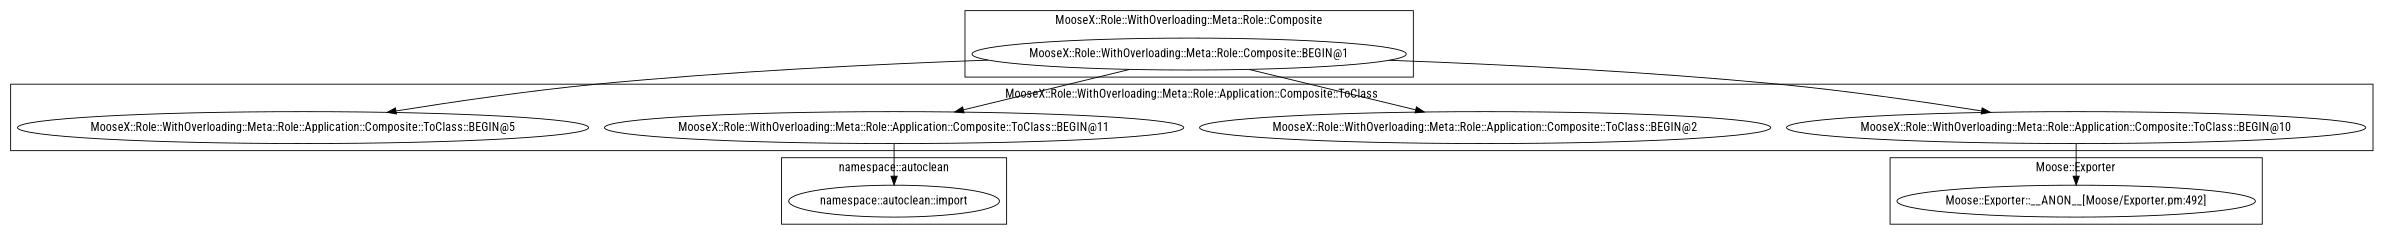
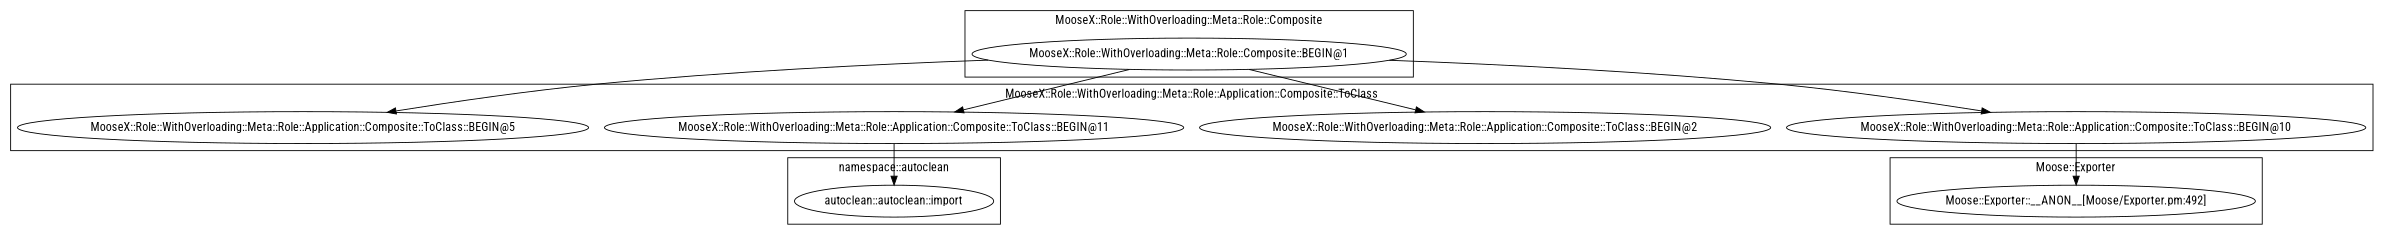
  digraph {
    fontname="Roboto Condensed"
    node [fontname="Roboto Condensed"]
    edge [fontname="Roboto Condensed"]
    "MooseX::Role::WithOverloading::Meta::Role::Application::Composite::ToClass::BEGIN@11"
    "MooseX::Role::WithOverloading::Meta::Role::Application::Composite::ToClass::BEGIN@2"
    "MooseX::Role::WithOverloading::Meta::Role::Application::Composite::ToClass::BEGIN@10"
    "MooseX::Role::WithOverloading::Meta::Role::Application::Composite::ToClass::BEGIN@5"
    "MooseX::Role::WithOverloading::Meta::Role::Composite::BEGIN@1"
    "Moose::Exporter::__ANON__[Moose/Exporter.pm:492]"
-   "namespace::autoclean::import"
+   "namespace::autoclean::import" [label="autoclean::autoclean::import"]
    subgraph cluster_1 {
      label="MooseX::Role::WithOverloading::Meta::Role::Application::Composite::ToClass"
      "MooseX::Role::WithOverloading::Meta::Role::Application::Composite::ToClass::BEGIN@11"
      "MooseX::Role::WithOverloading::Meta::Role::Application::Composite::ToClass::BEGIN@2"
      "MooseX::Role::WithOverloading::Meta::Role::Application::Composite::ToClass::BEGIN@10"
      "MooseX::Role::WithOverloading::Meta::Role::Application::Composite::ToClass::BEGIN@5"
    }
    subgraph cluster_2 {
      label="MooseX::Role::WithOverloading::Meta::Role::Composite"
      "MooseX::Role::WithOverloading::Meta::Role::Composite::BEGIN@1"
    }
    subgraph cluster_3 {
      label="Moose::Exporter"
      "Moose::Exporter::__ANON__[Moose/Exporter.pm:492]"
    }
    subgraph cluster_4 {
      label="namespace::autoclean"
      "namespace::autoclean::import"
    }
    "MooseX::Role::WithOverloading::Meta::Role::Application::Composite::ToClass::BEGIN@11" -> "namespace::autoclean::import"
    "MooseX::Role::WithOverloading::Meta::Role::Application::Composite::ToClass::BEGIN@10" -> "Moose::Exporter::__ANON__[Moose/Exporter.pm:492]"
    "MooseX::Role::WithOverloading::Meta::Role::Composite::BEGIN@1" -> "MooseX::Role::WithOverloading::Meta::Role::Application::Composite::ToClass::BEGIN@11"
    "MooseX::Role::WithOverloading::Meta::Role::Composite::BEGIN@1" -> "MooseX::Role::WithOverloading::Meta::Role::Application::Composite::ToClass::BEGIN@2"
    "MooseX::Role::WithOverloading::Meta::Role::Composite::BEGIN@1" -> "MooseX::Role::WithOverloading::Meta::Role::Application::Composite::ToClass::BEGIN@10"
    "MooseX::Role::WithOverloading::Meta::Role::Composite::BEGIN@1" -> "MooseX::Role::WithOverloading::Meta::Role::Application::Composite::ToClass::BEGIN@5"
  }
